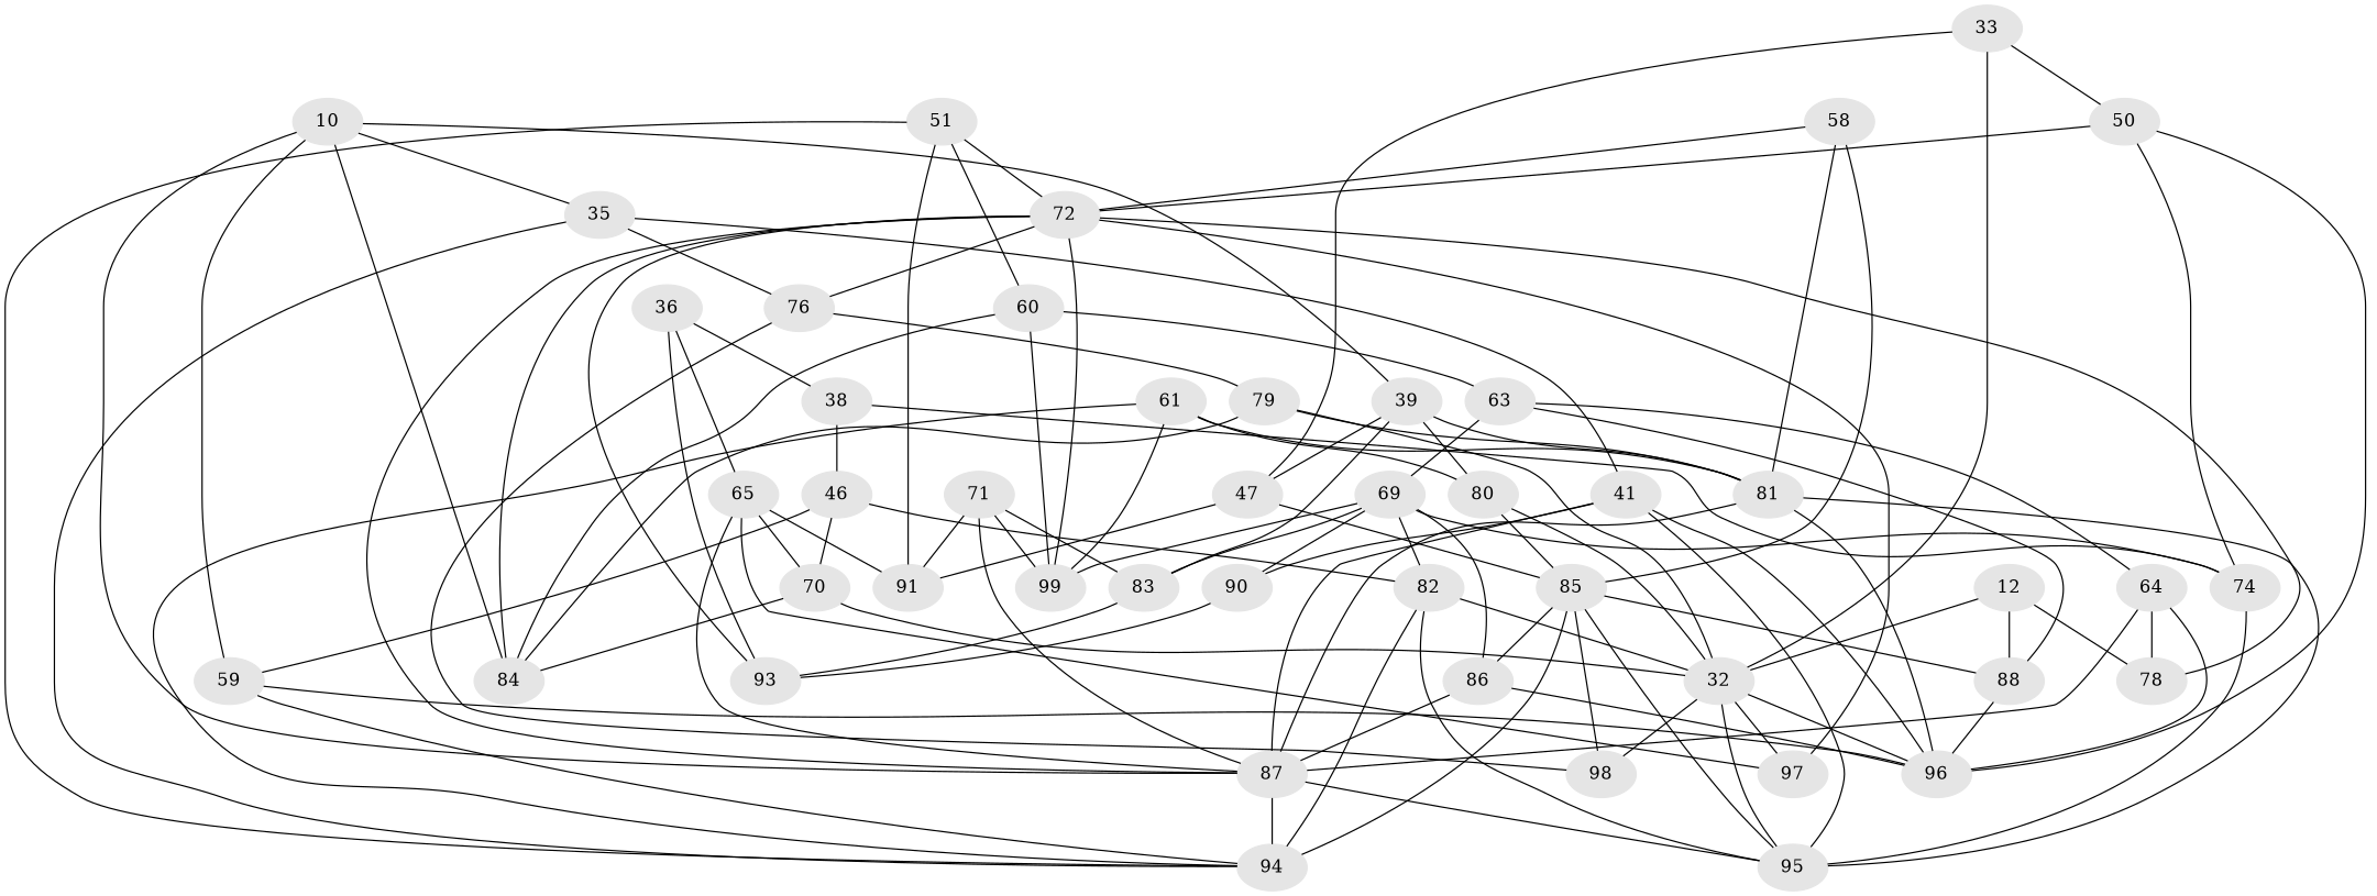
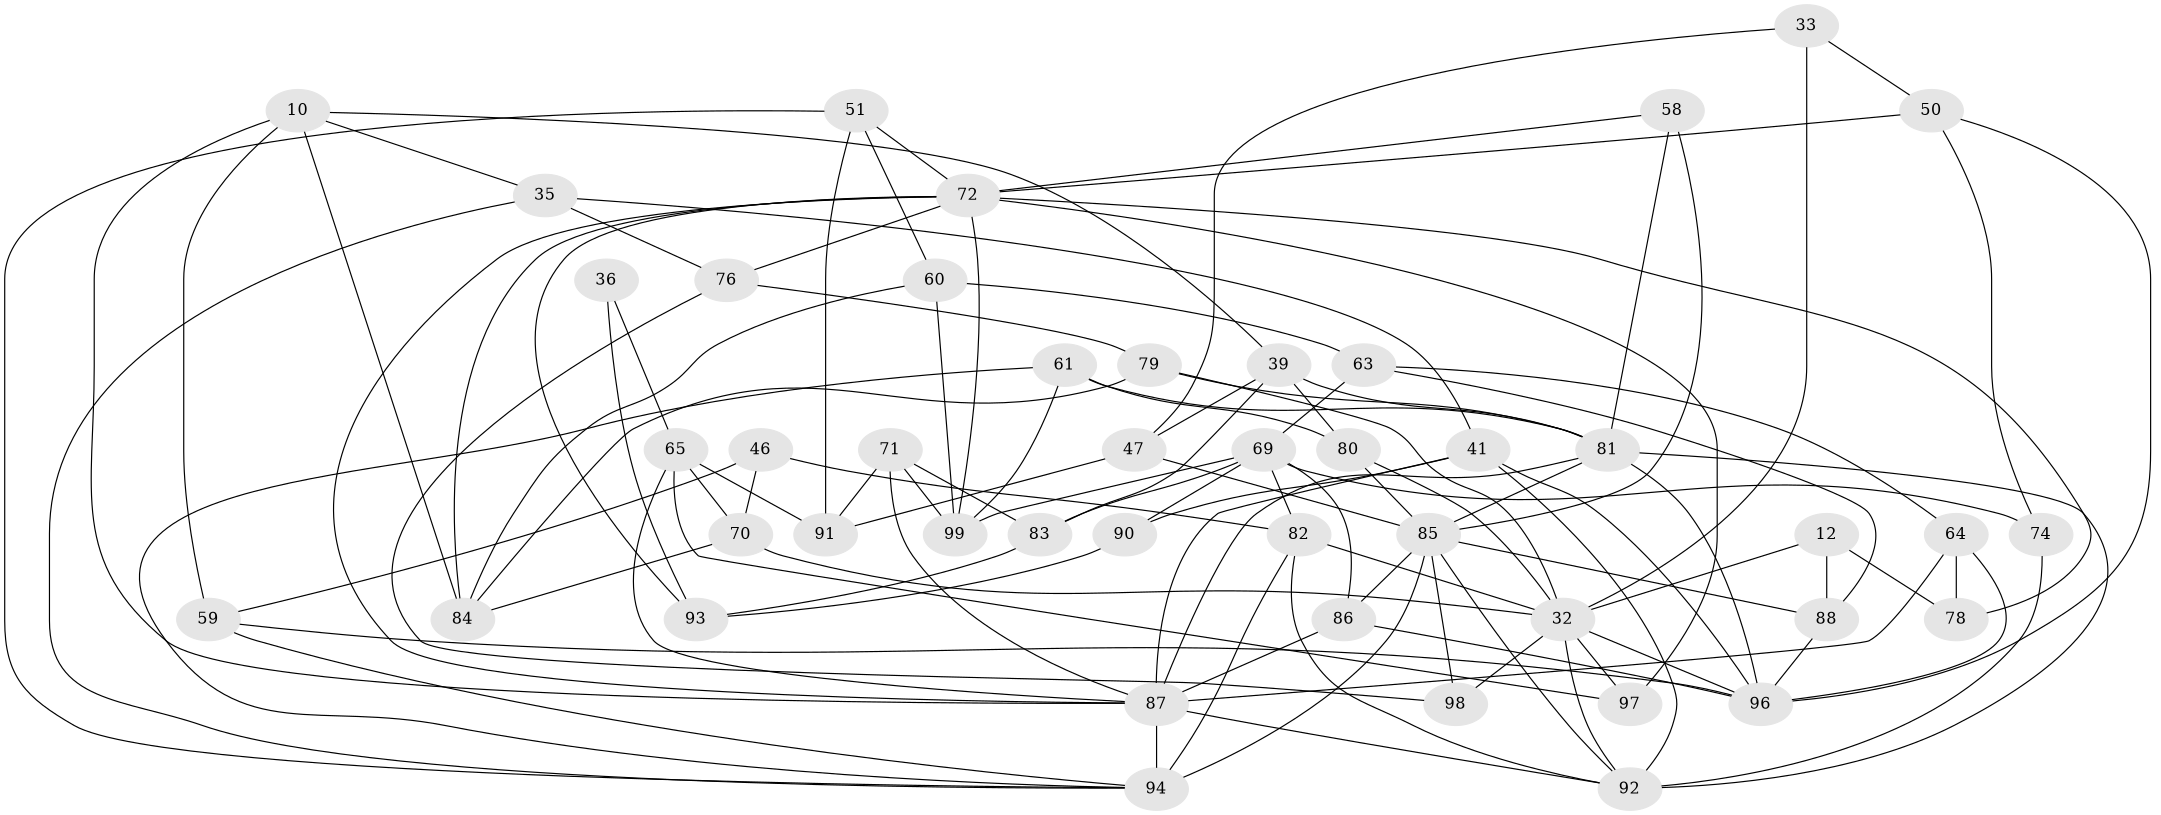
  graph {
    node [color=gray90 style=filled]
    10 [super="+2"]
    35
    39
    59
    84 [super="+57"]
    87 [super="+42+66"]
    94 [super="+53"]
    41 [super="+18"]
    76
    47
    80
    81 [super="+15+44"]
    83
    96 [super="+43"]
-   95 [super="+23+27"]
+   95 [super="+23+27" label=92]
    12
    78
    88 [super="+5"]
    n19 [label=32 super="+48+89"]
    98 [super="+3"]
    97 [super="+70"]
    33 [super="+1"]
    50
    85 [super="+67"]
    91
    74 [super="+26"]
    72 [super="+6+54+14+56"]
    90
    79
    36
-   38
    65 [super="+34"]
    93
    46
    n35 [label=70]
    82 [super="+55"]
    86
    99 [super="+30"]
    60 [super="+52"]
    63
    51
    58
    64 [super="+62"]
    69 [super="+49"]
    61
    71
    10 -- 35
    10 -- 39
    10 -- 59
    10 -- 84 [weight=2]
    10 -- 87
    35 -- 94
    35 -- 41
    35 -- 76
    39 -- 47
    39 -- 80
    39 -- 81
    39 -- 83
    59 -- 94
    59 -- 96
    87 -- 94 [weight=2]
    87 -- 95
    41 -- 87
    41 -- 96
    41 -- 95
    41 -- 90 [weight=2]
    76 -- 98
    76 -- 79
    47 -- 85
    47 -- 91
    80 -- n19
    80 -- 85
    81 -- 87
    81 -- 96 [weight=2]
    81 -- 95 [weight=2]
+   81 -- 85
    83 -- 93
    12 -- 78
    12 -- 88 [weight=2]
    12 -- n19
    88 -- 96
    n19 -- 96 [weight=2]
    n19 -- 95 [weight=2]
    n19 -- 98 [weight=2]
    n19 -- 97 [weight=2]
    33 -- 47
    33 -- n19 [weight=2]
    33 -- 50
    50 -- 96
    50 -- 74
    50 -- 72
    85 -- 94 [weight=3]
    85 -- 95
    85 -- 88 [weight=2]
    85 -- 98
    85 -- 86
    74 -- 95 [weight=2]
    72 -- 84
    72 -- 87 [weight=2]
    72 -- 76
    72 -- 78
    72 -- 97 [weight=2]
    72 -- 93
    72 -- 99
    90 -- 93
    79 -- 84
    79 -- 81
    79 -- n19
-   36 -- 38
    36 -- 65 [weight=2]
    36 -- 93
-   38 -- 74 [weight=2]
-   38 -- 46
    65 -- 87
    65 -- 97
    65 -- 91
    65 -- n35
    46 -- 59
    46 -- n35
    46 -- 82
    n35 -- 84
    n35 -- n19
    82 -- 94 [weight=2]
    82 -- 95
    82 -- n19
    86 -- 87
    86 -- 96
    60 -- 84
    60 -- 99 [weight=2]
    60 -- 63
    63 -- 88
    63 -- 64
    63 -- 69
    51 -- 94
    51 -- 91
    51 -- 72
    51 -- 60
    58 -- 81
    58 -- 85
    58 -- 72
    64 -- 87 [weight=2]
    64 -- 96
    64 -- 78 [weight=2]
    69 -- 83
    69 -- 74
    69 -- 90
    69 -- 82
    69 -- 86
    69 -- 99
    61 -- 94
    61 -- 80
    61 -- 81
    61 -- 99
    71 -- 87
    71 -- 83
    71 -- 91
    71 -- 99
  }
